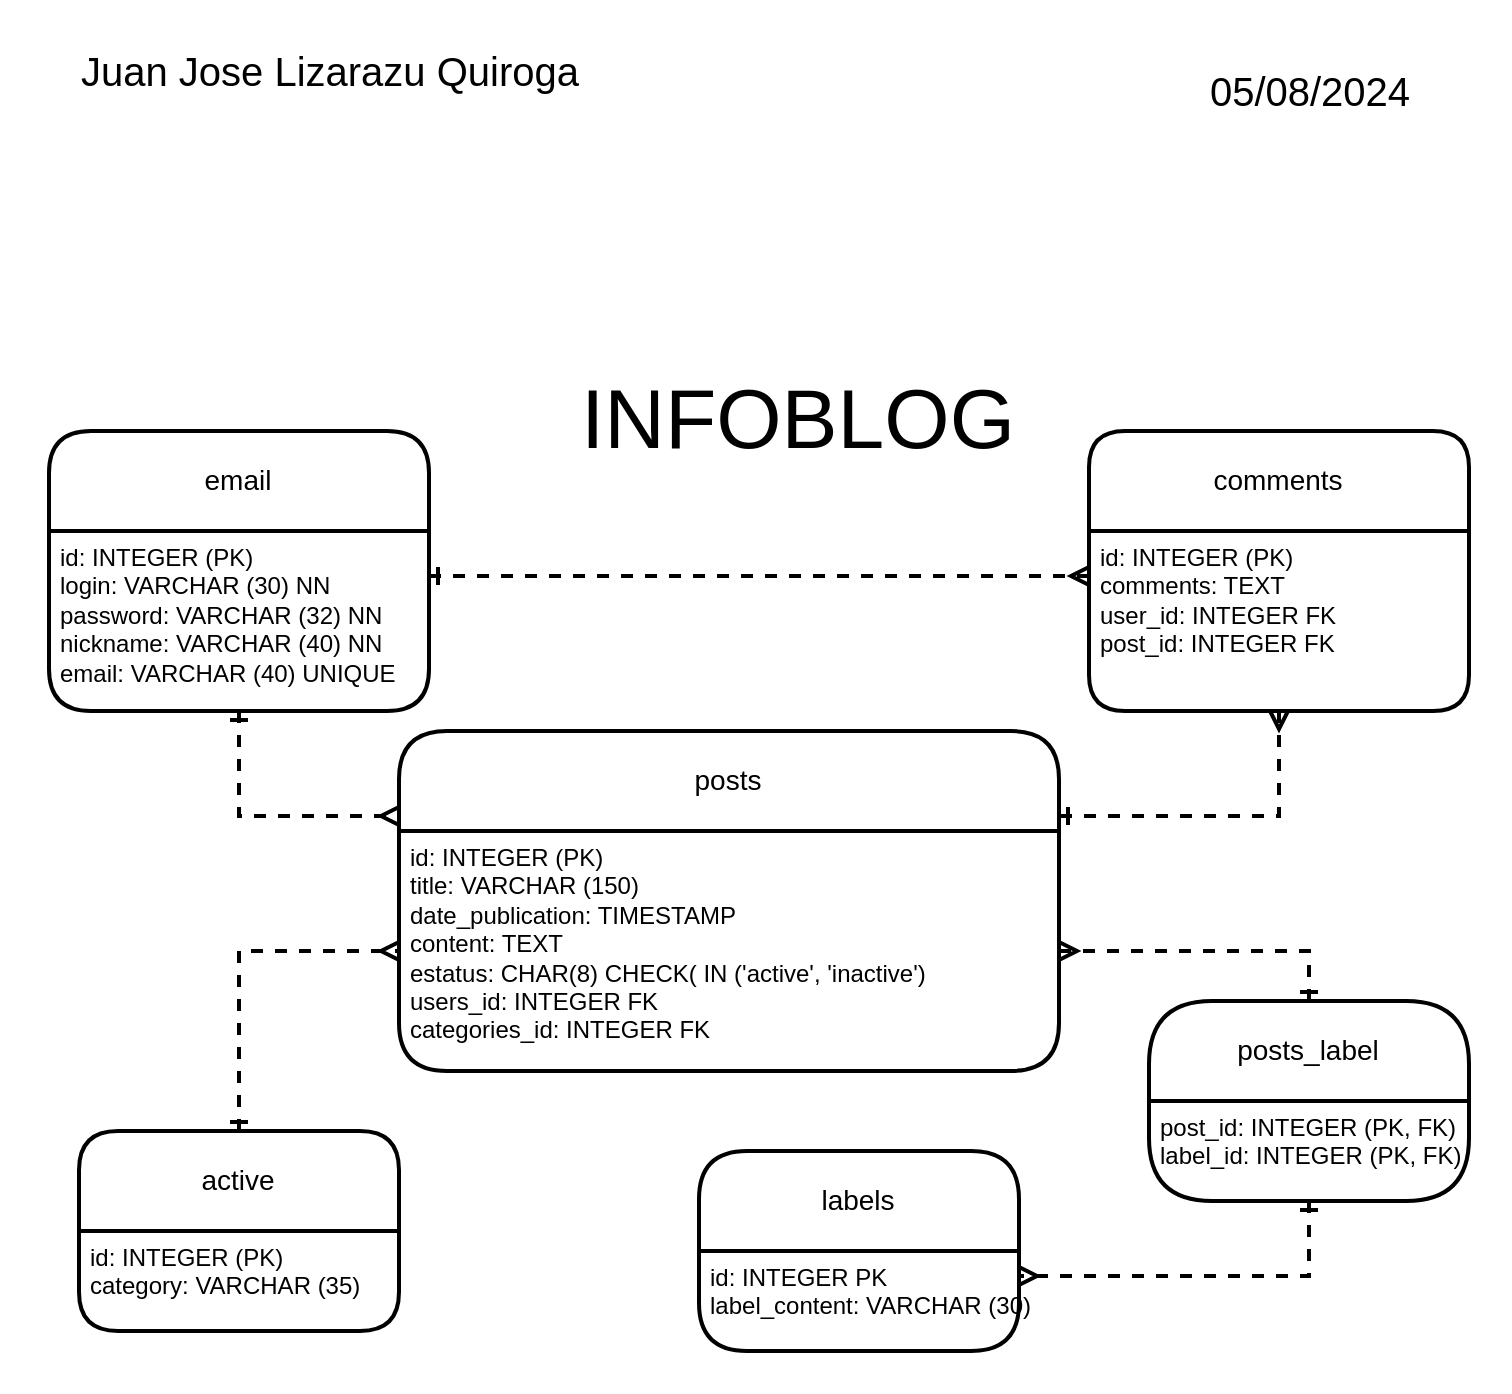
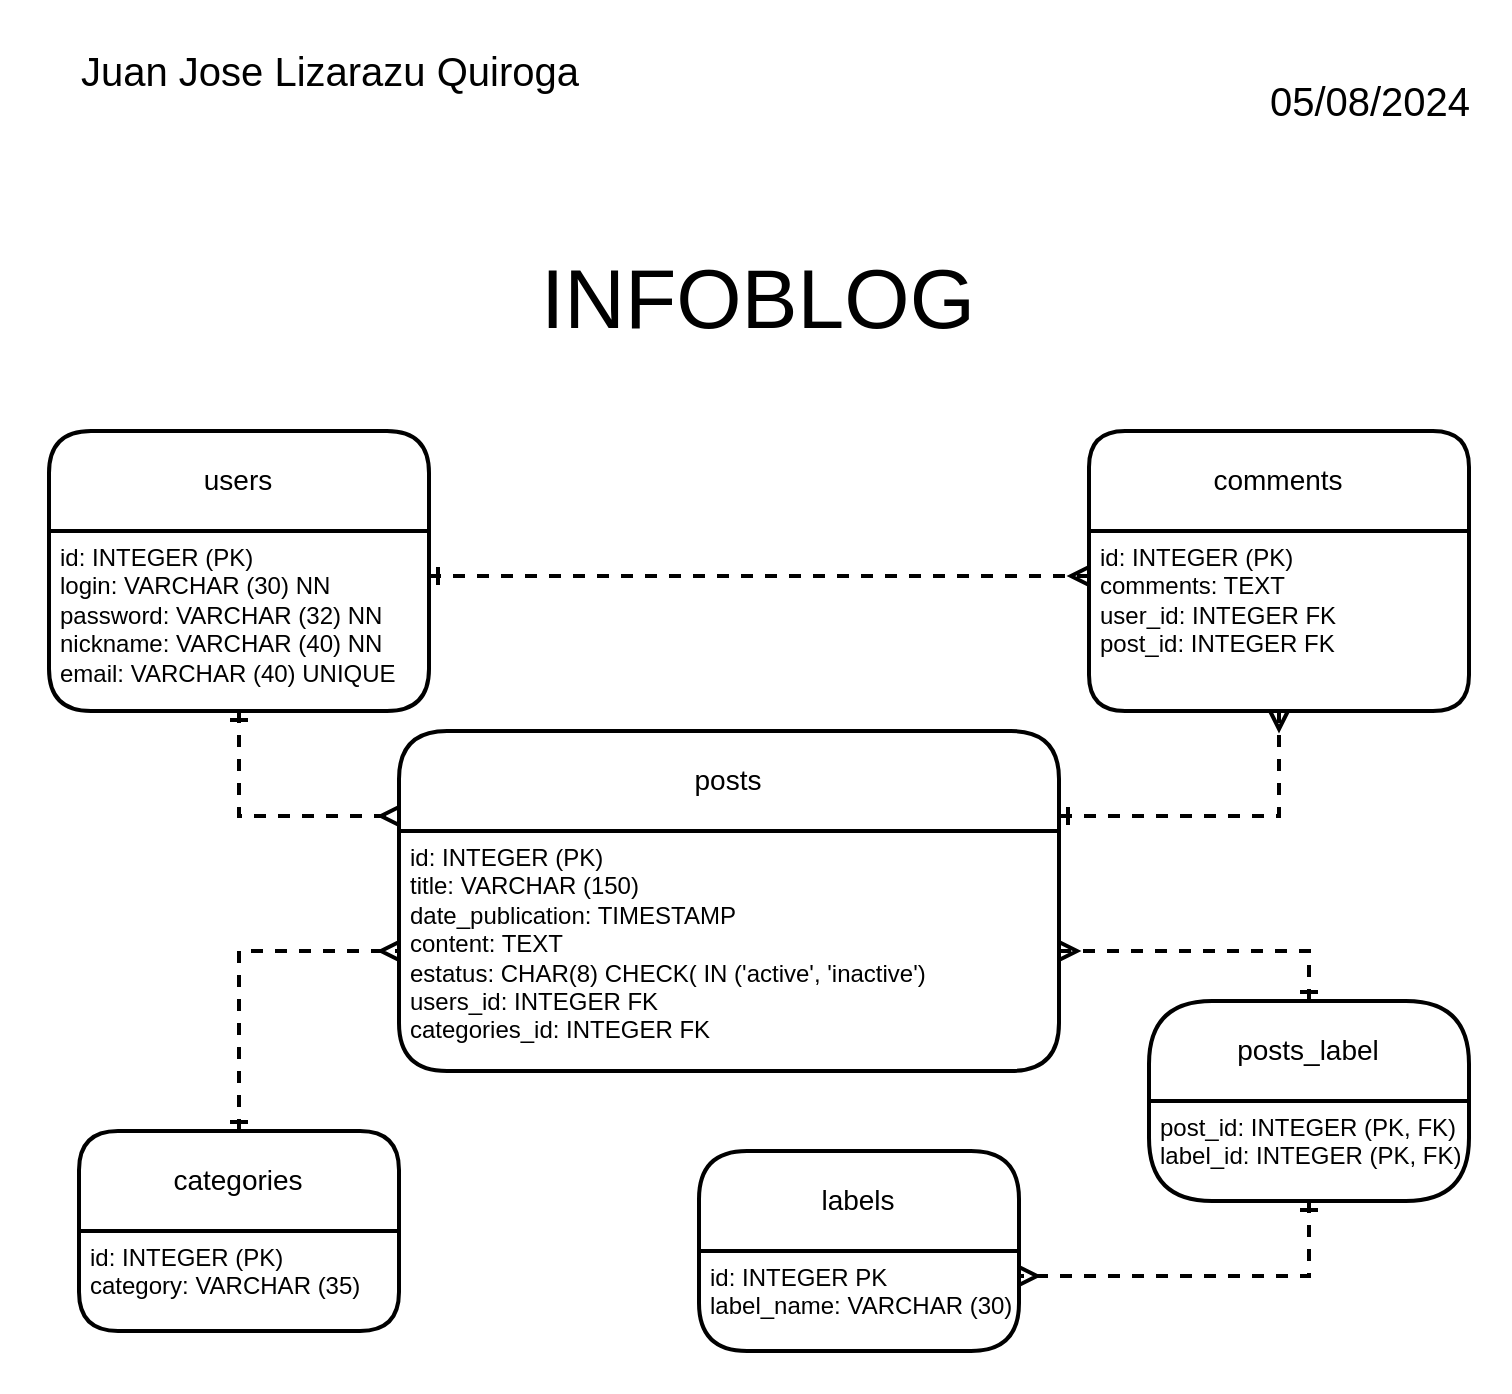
  <mxCell id="0" />
  <mxCell id="1" parent="0" />
- <mxCell id="2" value="email" style="swimlane;childLayout=stackLayout;horizontal=1;startSize=50;horizontalStack=0;rounded=1;fontSize=14;fontStyle=0;strokeWidth=2;resizeParent=0;resizeLast=1;shadow=0;dashed=0;align=center;arcSize=14;whiteSpace=wrap;html=1;" vertex="1" parent="1"><mxGeometry x="24" y="215" width="190" height="140" as="geometry" /></mxCell>
+ <mxCell id="2" value="users" style="swimlane;childLayout=stackLayout;horizontal=1;startSize=50;horizontalStack=0;rounded=1;fontSize=14;fontStyle=0;strokeWidth=2;resizeParent=0;resizeLast=1;shadow=0;dashed=0;align=center;arcSize=14;whiteSpace=wrap;html=1;" vertex="1" parent="1"><mxGeometry x="24" y="215" width="190" height="140" as="geometry" /></mxCell>
  <mxCell id="3" value="id: INTEGER (PK)&lt;div&gt;login: VARCHAR (30) NN&lt;/div&gt;&lt;div&gt;password: VARCHAR (32) NN&lt;/div&gt;&lt;div&gt;nickname: VARCHAR (40) NN&lt;/div&gt;&lt;div&gt;email: VARCHAR (40) UNIQUE&lt;/div&gt;" style="align=left;strokeColor=none;fillColor=none;spacingLeft=4;fontSize=12;verticalAlign=top;resizable=0;rotatable=0;part=1;html=1;" vertex="1" parent="2"><mxGeometry y="50" width="190" height="90" as="geometry" /></mxCell>
  <mxCell id="4" value="comments" style="swimlane;childLayout=stackLayout;horizontal=1;startSize=50;horizontalStack=0;rounded=1;fontSize=14;fontStyle=0;strokeWidth=2;resizeParent=0;resizeLast=1;shadow=0;dashed=0;align=center;arcSize=12;whiteSpace=wrap;html=1;" vertex="1" parent="1"><mxGeometry x="544" y="215" width="190" height="140" as="geometry" /></mxCell>
  <mxCell id="5" value="id: INTEGER (PK)&lt;div&gt;comments: TEXT&lt;/div&gt;&lt;div&gt;user_id: INTEGER FK&lt;/div&gt;&lt;div&gt;post_id: INTEGER FK&lt;/div&gt;" style="align=left;strokeColor=none;fillColor=none;spacingLeft=4;fontSize=12;verticalAlign=top;resizable=0;rotatable=0;part=1;html=1;" vertex="1" parent="4"><mxGeometry y="50" width="190" height="90" as="geometry" /></mxCell>
  <mxCell id="6" value="posts" style="swimlane;childLayout=stackLayout;horizontal=1;startSize=50;horizontalStack=0;rounded=1;fontSize=14;fontStyle=0;strokeWidth=2;resizeParent=0;resizeLast=1;shadow=0;dashed=0;align=center;arcSize=16;whiteSpace=wrap;html=1;" vertex="1" parent="1"><mxGeometry x="199" y="365" width="330" height="170" as="geometry" /></mxCell>
  <mxCell id="7" value="id: INTEGER (PK)&lt;div&gt;title: VARCHAR (150)&lt;/div&gt;&lt;div&gt;date_publication: TIMESTAMP&lt;/div&gt;&lt;div&gt;content: TEXT&lt;/div&gt;&lt;div&gt;estatus: CHAR(8) CHECK( IN ('active', 'inactive')&lt;/div&gt;&lt;div&gt;users_id: INTEGER FK&lt;/div&gt;&lt;div&gt;categories_id: INTEGER FK&amp;nbsp; &amp;nbsp;&amp;nbsp;&lt;/div&gt;" style="align=left;strokeColor=none;fillColor=none;spacingLeft=4;fontSize=12;verticalAlign=top;resizable=0;rotatable=0;part=1;html=1;" vertex="1" parent="6"><mxGeometry y="50" width="330" height="120" as="geometry" /></mxCell>
  <mxCell id="8" style="edgeStyle=orthogonalEdgeStyle;rounded=0;orthogonalLoop=1;jettySize=auto;html=1;exitX=0.5;exitY=0;exitDx=0;exitDy=0;entryX=0;entryY=0.5;entryDx=0;entryDy=0;endArrow=ERmany;endFill=0;startArrow=ERone;startFill=0;dashed=1;strokeWidth=2;" edge="1" parent="1" source="9" target="7"><mxGeometry relative="1" as="geometry" /></mxCell>
- <mxCell id="9" value="active" style="swimlane;childLayout=stackLayout;horizontal=1;startSize=50;horizontalStack=0;rounded=1;fontSize=14;fontStyle=0;strokeWidth=2;resizeParent=0;resizeLast=1;shadow=0;dashed=0;align=center;arcSize=13;whiteSpace=wrap;html=1;" vertex="1" parent="1"><mxGeometry x="39" y="565" width="160" height="100" as="geometry" /></mxCell>
+ <mxCell id="9" value="categories" style="swimlane;childLayout=stackLayout;horizontal=1;startSize=50;horizontalStack=0;rounded=1;fontSize=14;fontStyle=0;strokeWidth=2;resizeParent=0;resizeLast=1;shadow=0;dashed=0;align=center;arcSize=13;whiteSpace=wrap;html=1;" vertex="1" parent="1"><mxGeometry x="39" y="565" width="160" height="100" as="geometry" /></mxCell>
  <mxCell id="10" value="id: INTEGER (PK)&lt;div&gt;category: VARCHAR (35)&lt;/div&gt;&lt;div&gt;&lt;br&gt;&lt;/div&gt;" style="align=left;strokeColor=none;fillColor=none;spacingLeft=4;fontSize=12;verticalAlign=top;resizable=0;rotatable=0;part=1;html=1;" vertex="1" parent="9"><mxGeometry y="50" width="160" height="50" as="geometry" /></mxCell>
  <mxCell id="11" value="labels" style="swimlane;childLayout=stackLayout;horizontal=1;startSize=50;horizontalStack=0;rounded=1;fontSize=14;fontStyle=0;strokeWidth=2;resizeParent=0;resizeLast=1;shadow=0;dashed=0;align=center;arcSize=16;whiteSpace=wrap;html=1;" vertex="1" parent="1"><mxGeometry x="349" y="575" width="160" height="100" as="geometry" /></mxCell>
- <mxCell id="12" value="id: INTEGER PK&lt;div&gt;label_content: VARCHAR (30)&lt;/div&gt;" style="align=left;strokeColor=none;fillColor=none;spacingLeft=4;fontSize=12;verticalAlign=top;resizable=0;rotatable=0;part=1;html=1;" vertex="1" parent="11"><mxGeometry y="50" width="160" height="50" as="geometry" /></mxCell>
+ <mxCell id="12" value="id: INTEGER PK&lt;div&gt;label_name: VARCHAR (30)&lt;/div&gt;" style="align=left;strokeColor=none;fillColor=none;spacingLeft=4;fontSize=12;verticalAlign=top;resizable=0;rotatable=0;part=1;html=1;" vertex="1" parent="11"><mxGeometry y="50" width="160" height="50" as="geometry" /></mxCell>
  <mxCell id="13" style="edgeStyle=orthogonalEdgeStyle;rounded=0;orthogonalLoop=1;jettySize=auto;html=1;exitX=0.5;exitY=0;exitDx=0;exitDy=0;entryX=1;entryY=0.5;entryDx=0;entryDy=0;endArrow=ERmany;endFill=0;startArrow=ERone;startFill=0;dashed=1;strokeWidth=2;" edge="1" parent="1" source="14" target="7"><mxGeometry relative="1" as="geometry" /></mxCell>
  <mxCell id="14" value="posts_label" style="swimlane;childLayout=stackLayout;horizontal=1;startSize=50;horizontalStack=0;rounded=1;fontSize=14;fontStyle=0;strokeWidth=2;resizeParent=0;resizeLast=1;shadow=0;dashed=0;align=center;arcSize=21;whiteSpace=wrap;html=1;" vertex="1" parent="1"><mxGeometry x="574" y="500" width="160" height="100" as="geometry" /></mxCell>
  <mxCell id="15" value="post_id: INTEGER (PK, FK)&lt;div&gt;label_id: INTEGER (PK, FK)&lt;/div&gt;" style="align=left;strokeColor=none;fillColor=none;spacingLeft=4;fontSize=12;verticalAlign=top;resizable=0;rotatable=0;part=1;html=1;" vertex="1" parent="14"><mxGeometry y="50" width="160" height="50" as="geometry" /></mxCell>
  <mxCell id="16" style="edgeStyle=orthogonalEdgeStyle;rounded=0;orthogonalLoop=1;jettySize=auto;html=1;exitX=0.5;exitY=1;exitDx=0;exitDy=0;entryX=0;entryY=0.25;entryDx=0;entryDy=0;endArrow=ERmany;endFill=0;startArrow=ERone;startFill=0;dashed=1;strokeWidth=2;" edge="1" parent="1" source="3" target="6"><mxGeometry relative="1" as="geometry" /></mxCell>
  <mxCell id="17" style="edgeStyle=orthogonalEdgeStyle;rounded=0;orthogonalLoop=1;jettySize=auto;html=1;exitX=1;exitY=0.25;exitDx=0;exitDy=0;entryX=0;entryY=0.25;entryDx=0;entryDy=0;endArrow=ERmany;endFill=0;startArrow=ERone;startFill=0;strokeWidth=2;dashed=1;" edge="1" parent="1" source="3" target="5"><mxGeometry relative="1" as="geometry" /></mxCell>
  <mxCell id="18" style="edgeStyle=orthogonalEdgeStyle;rounded=0;orthogonalLoop=1;jettySize=auto;html=1;exitX=0.5;exitY=1;exitDx=0;exitDy=0;entryX=1;entryY=0.25;entryDx=0;entryDy=0;endArrow=ERone;endFill=0;startArrow=ERmany;startFill=0;dashed=1;strokeWidth=2;" edge="1" parent="1" source="5" target="6"><mxGeometry relative="1" as="geometry" /></mxCell>
  <mxCell id="19" style="edgeStyle=orthogonalEdgeStyle;rounded=0;orthogonalLoop=1;jettySize=auto;html=1;exitX=0.5;exitY=1;exitDx=0;exitDy=0;entryX=1;entryY=0.25;entryDx=0;entryDy=0;endArrow=ERmany;endFill=0;startArrow=ERone;startFill=0;dashed=1;strokeWidth=2;" edge="1" parent="1" source="15" target="12"><mxGeometry relative="1" as="geometry" /></mxCell>
- <mxCell id="20" value="&lt;font style=&quot;font-size: 42px;&quot;&gt;INFOBLOG&lt;/font&gt;" style="text;html=1;align=center;verticalAlign=middle;whiteSpace=wrap;rounded=0;" vertex="1" parent="1"><mxGeometry x="284" y="125" width="230" height="170" as="geometry" /></mxCell>
+ <mxCell id="20" value="&lt;font style=&quot;font-size: 42px;&quot;&gt;INFOBLOG&lt;/font&gt;" style="text;html=1;align=center;verticalAlign=middle;whiteSpace=wrap;rounded=0;" vertex="1" parent="1"><mxGeometry x="264" y="65" width="230" height="170" as="geometry" /></mxCell>
  <mxCell id="21" value="&lt;font style=&quot;font-size: 20px;&quot;&gt;Juan Jose Lizarazu&amp;nbsp;Quiroga&lt;/font&gt;" style="text;html=1;align=center;verticalAlign=middle;whiteSpace=wrap;rounded=0;" vertex="1" parent="1"><mxGeometry x="20" y="20" width="290" height="30" as="geometry" /></mxCell>
- <mxCell id="22" value="&lt;font style=&quot;font-size: 20px;&quot;&gt;05/08/2024&lt;/font&gt;" style="text;html=1;align=center;verticalAlign=middle;whiteSpace=wrap;rounded=0;" vertex="1" parent="1"><mxGeometry x="625" y="30" width="60" height="30" as="geometry" /></mxCell>
+ <mxCell id="22" value="&lt;font style=&quot;font-size: 20px;&quot;&gt;05/08/2024&lt;/font&gt;" style="text;html=1;align=center;verticalAlign=middle;whiteSpace=wrap;rounded=0;" vertex="1" parent="1"><mxGeometry x="655" y="35" width="60" height="30" as="geometry" /></mxCell>
